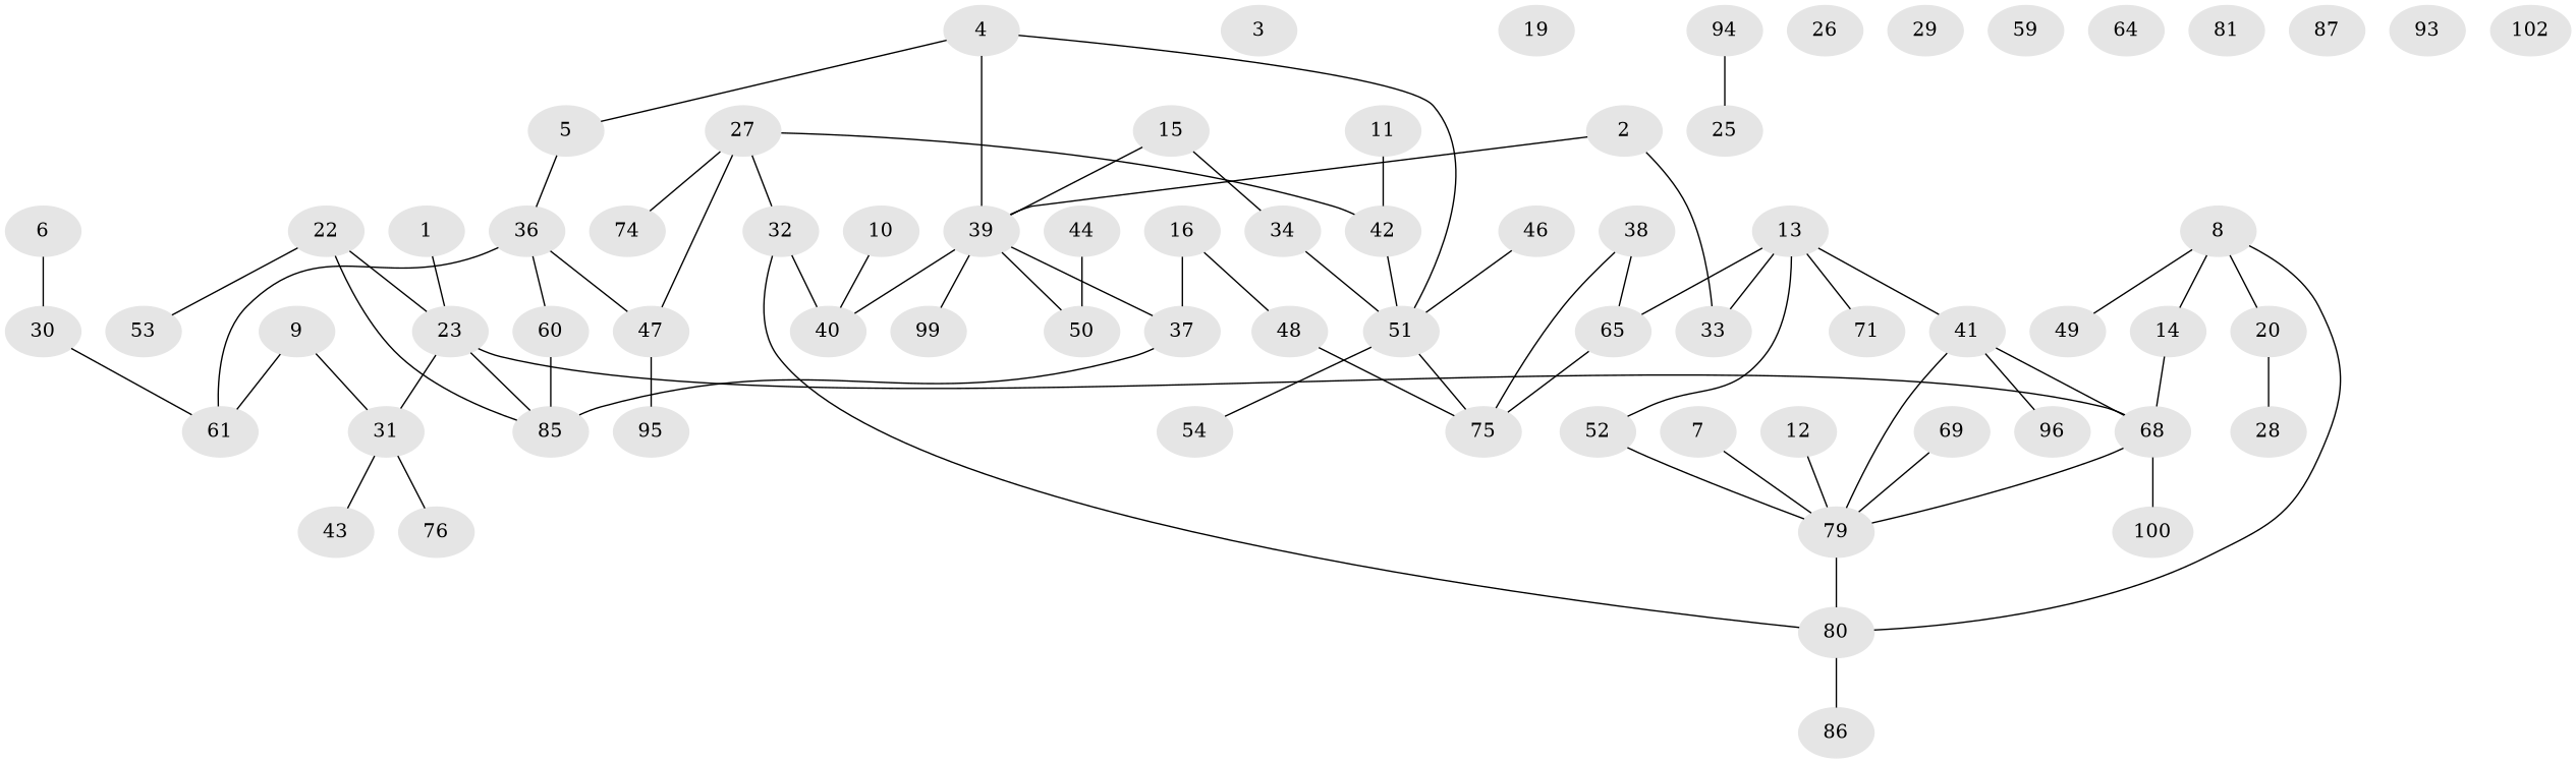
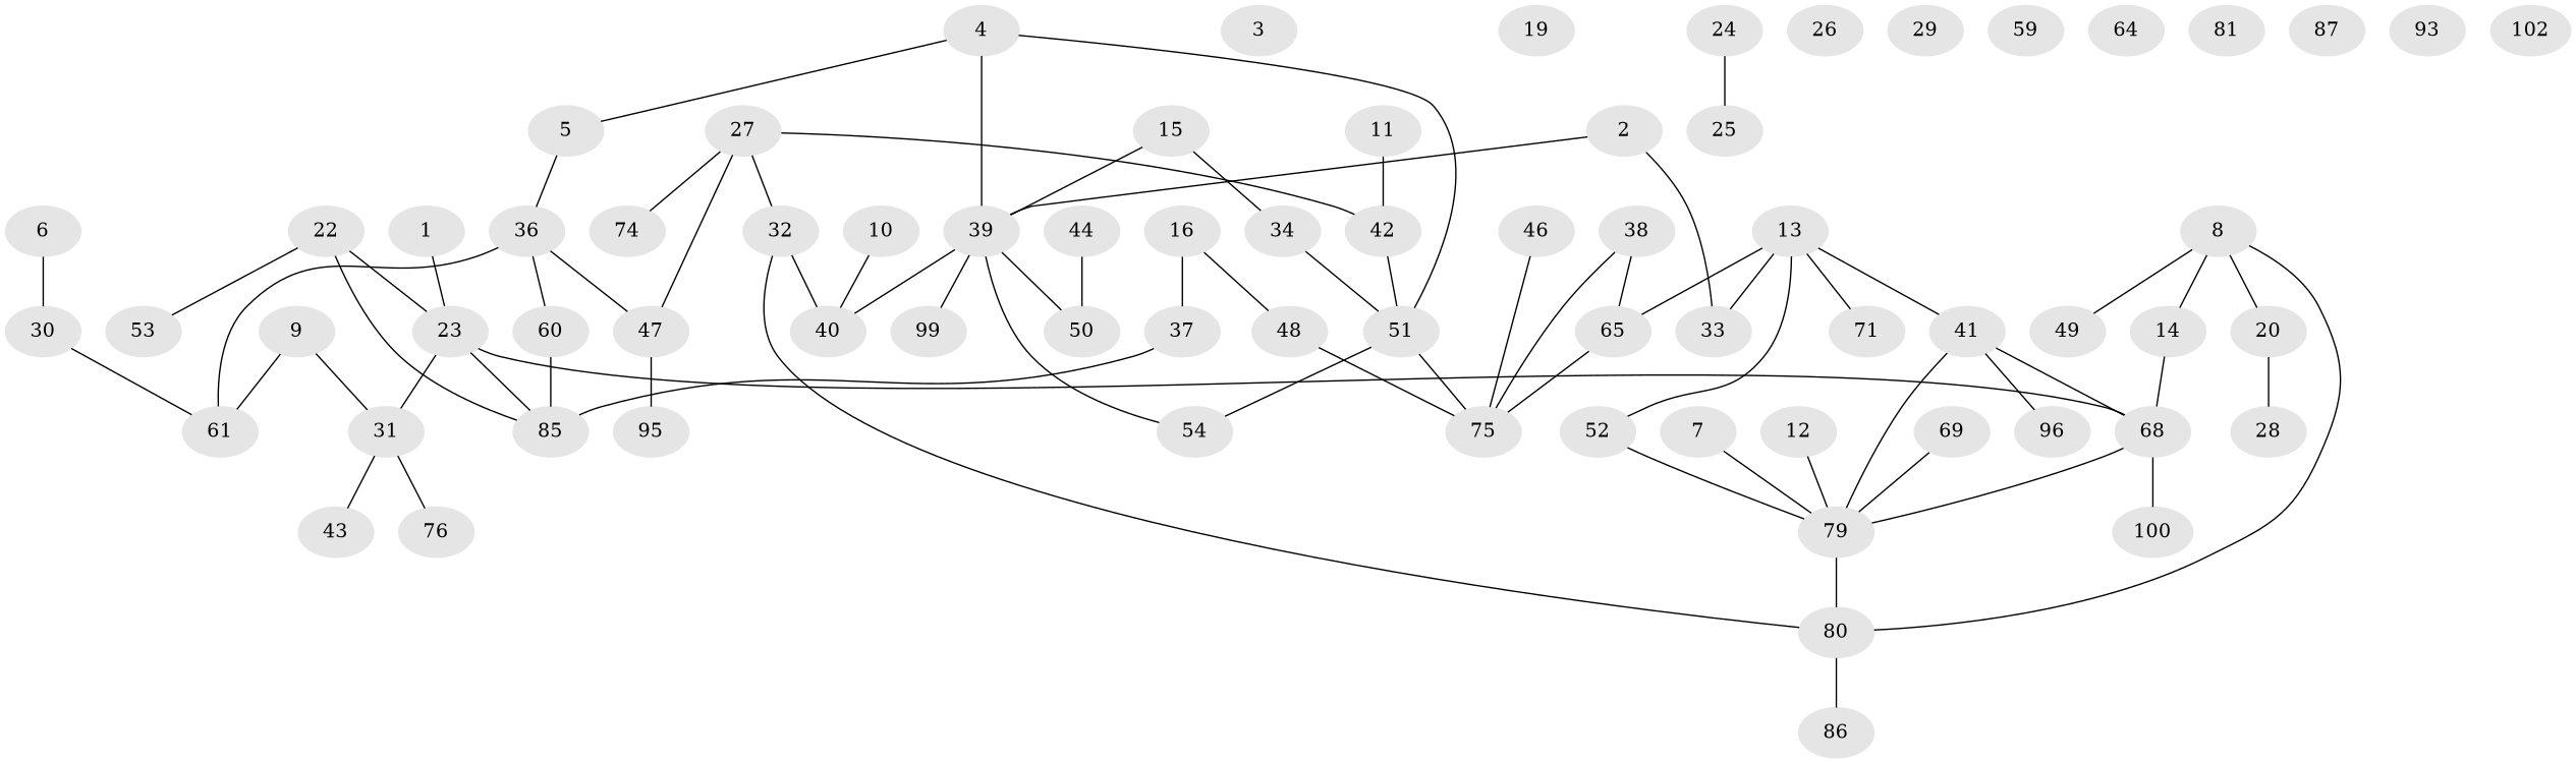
  graph {
    node [color=gray90 style=filled]
    23 [super="+94"]
    31 [super="+57"]
    68 [super="+92"]
    85 [super="+101"]
    1
    33 [super="+78"]
    2
    39 [super="+62"]
    40 [super="+82"]
    50
    54
    99
    3
    4 [super="+18"]
    5
    51 [super="+55"]
    36 [super="+70"]
    75 [super="+98"]
    61 [super="+89"]
    47
    60
    6 [super="+17"]
    30
    7 [super="+21"]
    79 [super="+84"]
    80 [super="+88"]
    8 [super="+67"]
    14
    20 [super="+45"]
    49
    28
    86 [super="+103"]
    43
    76
    9
    10
    42 [super="+91"]
    11
    12
    13 [super="+56"]
    41 [super="+66"]
    52
    65 [super="+72"]
    n44 [label=71]
    96
    100
    15 [super="+90"]
    34
    37 [super="+83"]
    16
    48
    19 [super="+35"]
    22 [super="+58"]
    53 [super="+71"]
-   24 [super="+97" label=94]
+   24 [super="+97"]
    25
    26
    27 [super="+63"]
    32
    74
    95
    29
    38
    44 [super="+73"]
    46
    59
    64
    69
    81
    87
    93
    102
    23 -- 31
    23 -- 68
    23 -- 85
    31 -- 43
    31 -- 76
    68 -- 79
    68 -- 100
    1 -- 23
    2 -- 33
    2 -- 39
    39 -- 40
    39 -- 50
-   39 -- 37
+   39 -- 54
    39 -- 99
    4 -- 39
    4 -- 5
    4 -- 51
    5 -- 36
    51 -- 54
    51 -- 75
    36 -- 61
    36 -- 47
    36 -- 60
    47 -- 95
    60 -- 85
    6 -- 30
    30 -- 61
    7 -- 79
    79 -- 80
    80 -- 86
    8 -- 80
    8 -- 14
    8 -- 20
    8 -- 49
    14 -- 68
    20 -- 28
    9 -- 31
    9 -- 61
    10 -- 40
    42 -- 51
    11 -- 42
    12 -- 79
    13 -- 33
    13 -- 41
    13 -- 52
    13 -- 65
    13 -- n44
    41 -- 68
    41 -- 79
    41 -- 96
    52 -- 79
    65 -- 75
    15 -- 39
    15 -- 34
    34 -- 51
    37 -- 85
    16 -- 37
    16 -- 48
    48 -- 75
    22 -- 23
    22 -- 85
    22 -- 53
    24 -- 25 [weight=2]
    27 -- 47
    27 -- 42
    27 -- 32
    27 -- 74
    32 -- 40
    32 -- 80
    38 -- 75
    38 -- 65
    44 -- 50
-   46 -- 51
+   46 -- 75
    69 -- 79
  }
